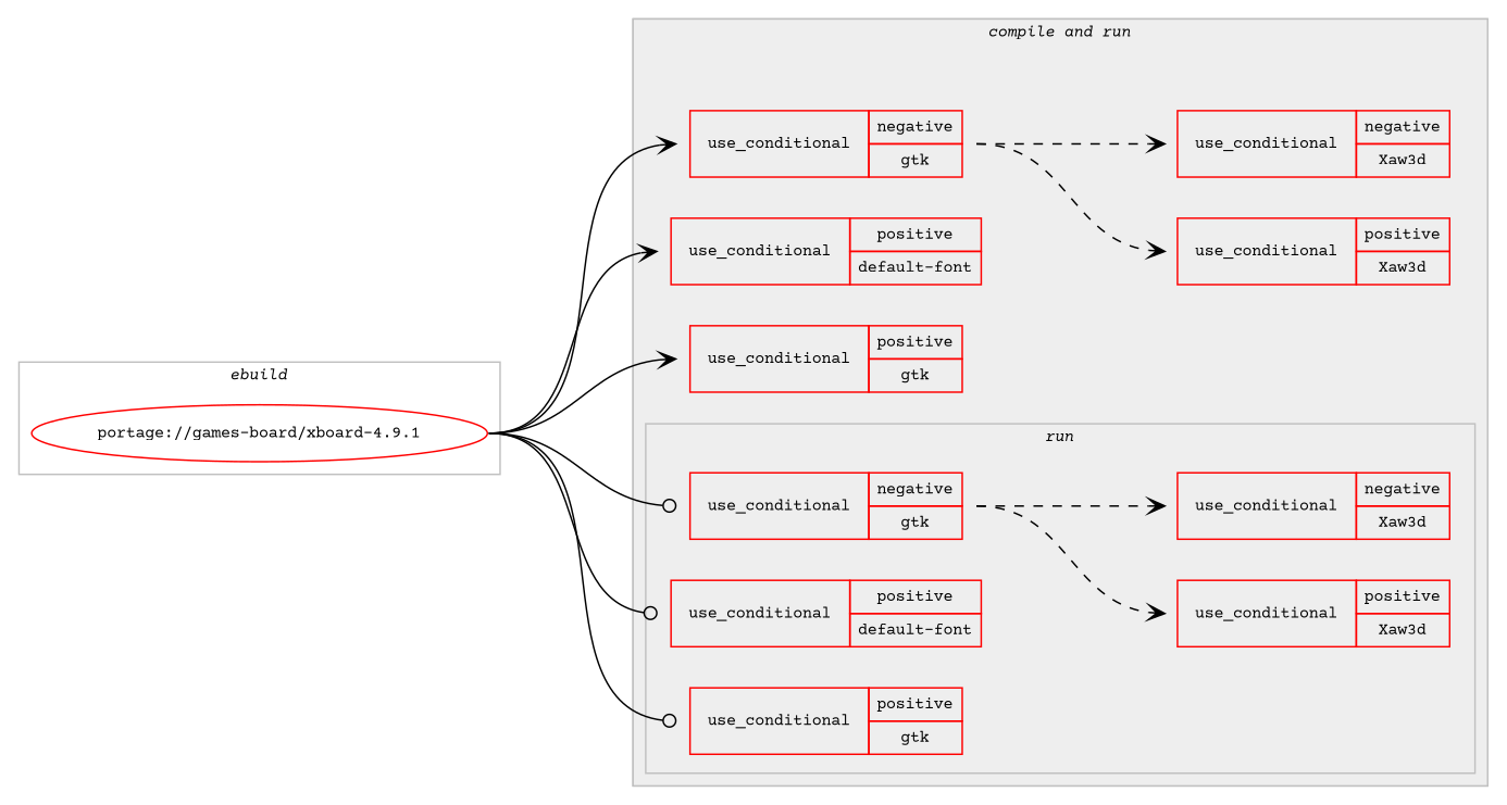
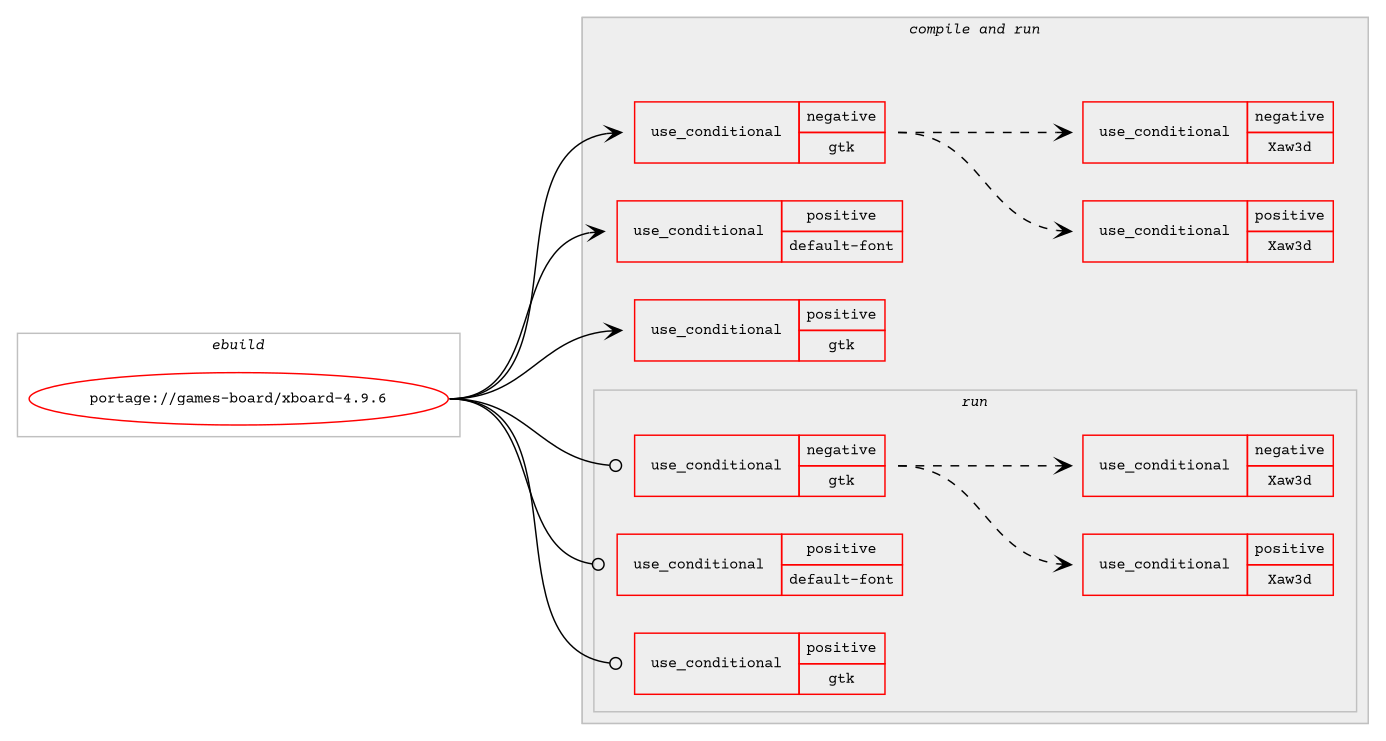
  digraph {
    compound=true
    concentrate=true
    fontname="Courier Prime"
    fontsize=10
    newrank=true
    rankdir=LR
    ranksep=1.5
    node [color=red fontname="Courier Prime" fontsize=10 shape=none]
    edge [arrowhead=vee headport=w style=solid tailport=e weight=20 fontname="Courier Prime"]
-   n1 [label="portage://games-board/xboard-4.9.1" width=4 shape=""]
+   n1 [label="portage://games-board/xboard-4.9.6" width=4 shape=""]
    n2 [label=<<TABLE BORDER="0" CELLBORDER="1" CELLSPACING="0" CELLPADDING="4"><TR><TD ROWSPAN="3" CELLPADDING="10">use_conditional</TD></TR><TR><TD>positive</TD></TR><TR><TD>Xaw3d</TD></TR></TABLE>>]
    n3 [label=<<TABLE BORDER="0" CELLBORDER="1" CELLSPACING="0" CELLPADDING="4"><TR><TD ROWSPAN="3" CELLPADDING="10">use_conditional</TD></TR><TR><TD>negative</TD></TR><TR><TD>Xaw3d</TD></TR></TABLE>>]
    n4 [label=<<TABLE BORDER="0" CELLBORDER="1" CELLSPACING="0" CELLPADDING="4"><TR><TD ROWSPAN="3" CELLPADDING="10">use_conditional</TD></TR><TR><TD>negative</TD></TR><TR><TD>gtk</TD></TR></TABLE>>]
    n5 [label=<<TABLE BORDER="0" CELLBORDER="1" CELLSPACING="0" CELLPADDING="4"><TR><TD ROWSPAN="3" CELLPADDING="10">use_conditional</TD></TR><TR><TD>positive</TD></TR><TR><TD>default-font</TD></TR></TABLE>>]
    n6 [label=<<TABLE BORDER="0" CELLBORDER="1" CELLSPACING="0" CELLPADDING="4"><TR><TD ROWSPAN="3" CELLPADDING="10">use_conditional</TD></TR><TR><TD>positive</TD></TR><TR><TD>gtk</TD></TR></TABLE>>]
    n7 [label=<<TABLE BORDER="0" CELLBORDER="1" CELLSPACING="0" CELLPADDING="4"><TR><TD ROWSPAN="3" CELLPADDING="10">use_conditional</TD></TR><TR><TD>positive</TD></TR><TR><TD>Xaw3d</TD></TR></TABLE>>]
    n8 [label=<<TABLE BORDER="0" CELLBORDER="1" CELLSPACING="0" CELLPADDING="4"><TR><TD ROWSPAN="3" CELLPADDING="10">use_conditional</TD></TR><TR><TD>negative</TD></TR><TR><TD>Xaw3d</TD></TR></TABLE>>]
    n9 [label=<<TABLE BORDER="0" CELLBORDER="1" CELLSPACING="0" CELLPADDING="4"><TR><TD ROWSPAN="3" CELLPADDING="10">use_conditional</TD></TR><TR><TD>negative</TD></TR><TR><TD>gtk</TD></TR></TABLE>>]
    n10 [label=<<TABLE BORDER="0" CELLBORDER="1" CELLSPACING="0" CELLPADDING="4"><TR><TD ROWSPAN="3" CELLPADDING="10">use_conditional</TD></TR><TR><TD>positive</TD></TR><TR><TD>default-font</TD></TR></TABLE>>]
    n11 [label=<<TABLE BORDER="0" CELLBORDER="1" CELLSPACING="0" CELLPADDING="4"><TR><TD ROWSPAN="3" CELLPADDING="10">use_conditional</TD></TR><TR><TD>positive</TD></TR><TR><TD>gtk</TD></TR></TABLE>>]
    subgraph cluster_1 {
      color=gray
      label=<<i>ebuild</i>>
      rank=same
      n1
    }
    subgraph cluster_2 {
      color=gray
      label=<<i>dependencies</i>>
      subgraph cluster_3 {
        color=gray
        fillcolor="#eeeeee"
        label=<<i>compile</i>>
        style=filled
        subgraph sub_4 {
          color=gray
          fillcolor="#eeeeee"
          label=<<i>compile</i>>
          style=filled
          n4
          subgraph sub_5 {
            color=gray
            fillcolor="#eeeeee"
            label=<<i>compile</i>>
            style=filled
            n2
          }
          subgraph sub_6 {
            color=gray
            fillcolor="#eeeeee"
            label=<<i>compile</i>>
            style=filled
            n3
          }
        }
        subgraph sub_7 {
          color=gray
          fillcolor="#eeeeee"
          label=<<i>compile</i>>
          style=filled
          n5
        }
        subgraph sub_8 {
          color=gray
          fillcolor="#eeeeee"
          label=<<i>compile</i>>
          style=filled
          n6
        }
      }
      subgraph cluster_9 {
        color=gray
        fillcolor="#eeeeee"
        label=<<i>compile and run</i>>
        style=filled
      }
      subgraph cluster_10 {
        color=gray
        fillcolor="#eeeeee"
        label=<<i>run</i>>
        style=filled
        subgraph sub_11 {
          color=gray
          fillcolor="#eeeeee"
          label=<<i>run</i>>
          style=filled
          n9
          subgraph sub_12 {
            color=gray
            fillcolor="#eeeeee"
            label=<<i>run</i>>
            style=filled
            n7
          }
          subgraph sub_13 {
            color=gray
            fillcolor="#eeeeee"
            label=<<i>run</i>>
            style=filled
            n8
          }
        }
        subgraph sub_14 {
          color=gray
          fillcolor="#eeeeee"
          label=<<i>run</i>>
          style=filled
          n10
        }
        subgraph sub_15 {
          color=gray
          fillcolor="#eeeeee"
          label=<<i>run</i>>
          style=filled
          n11
        }
      }
    }
    subgraph cluster_16 {
      color=gray
      label=<<i>candidates</i>>
      rank=same
    }
    n1 -> n4
    n1 -> n5
    n1 -> n6
    n1 -> n9 [arrowhead=odot]
    n1 -> n10 [arrowhead=odot]
    n1 -> n11 [arrowhead=odot]
    n4 -> n2 [style=dashed]
    n4 -> n3 [style=dashed]
    n9 -> n7 [style=dashed]
    n9 -> n8 [style=dashed]
  }
